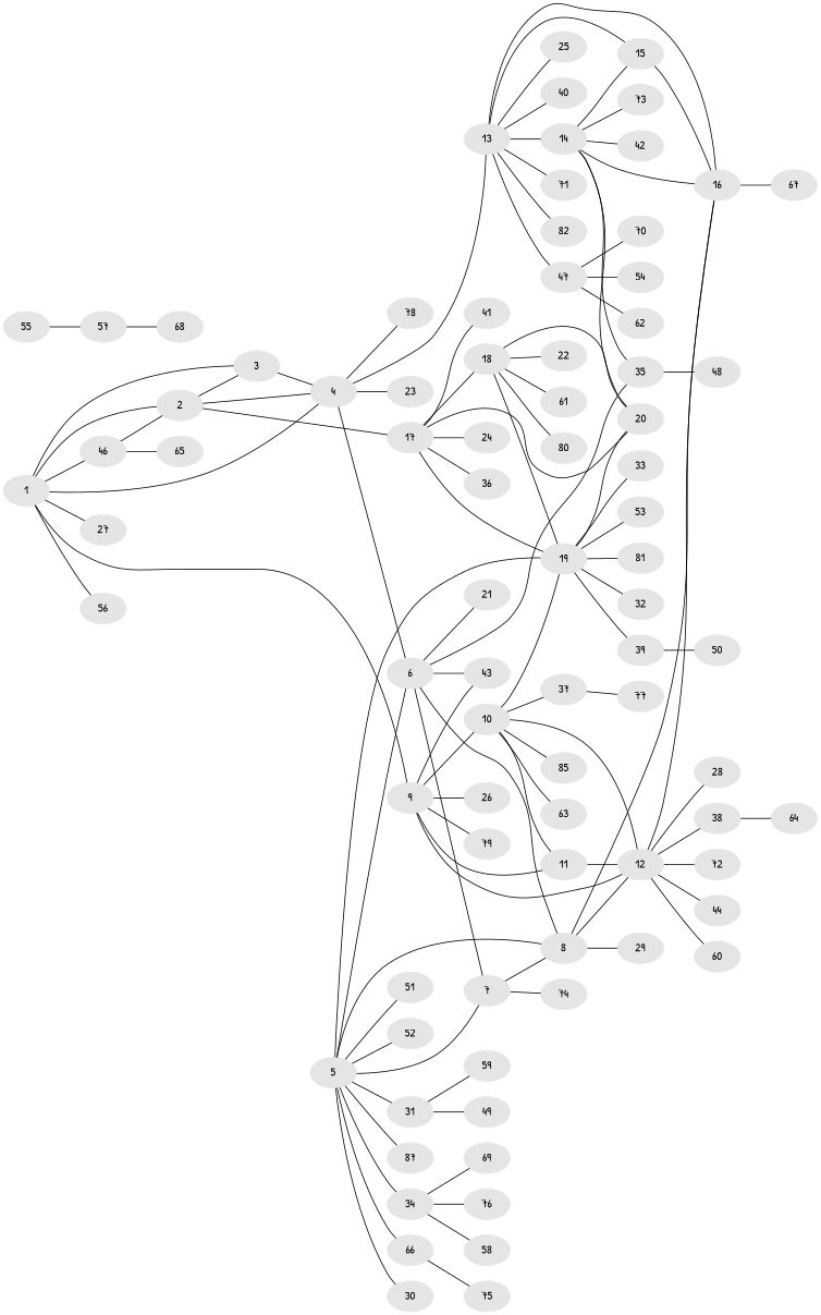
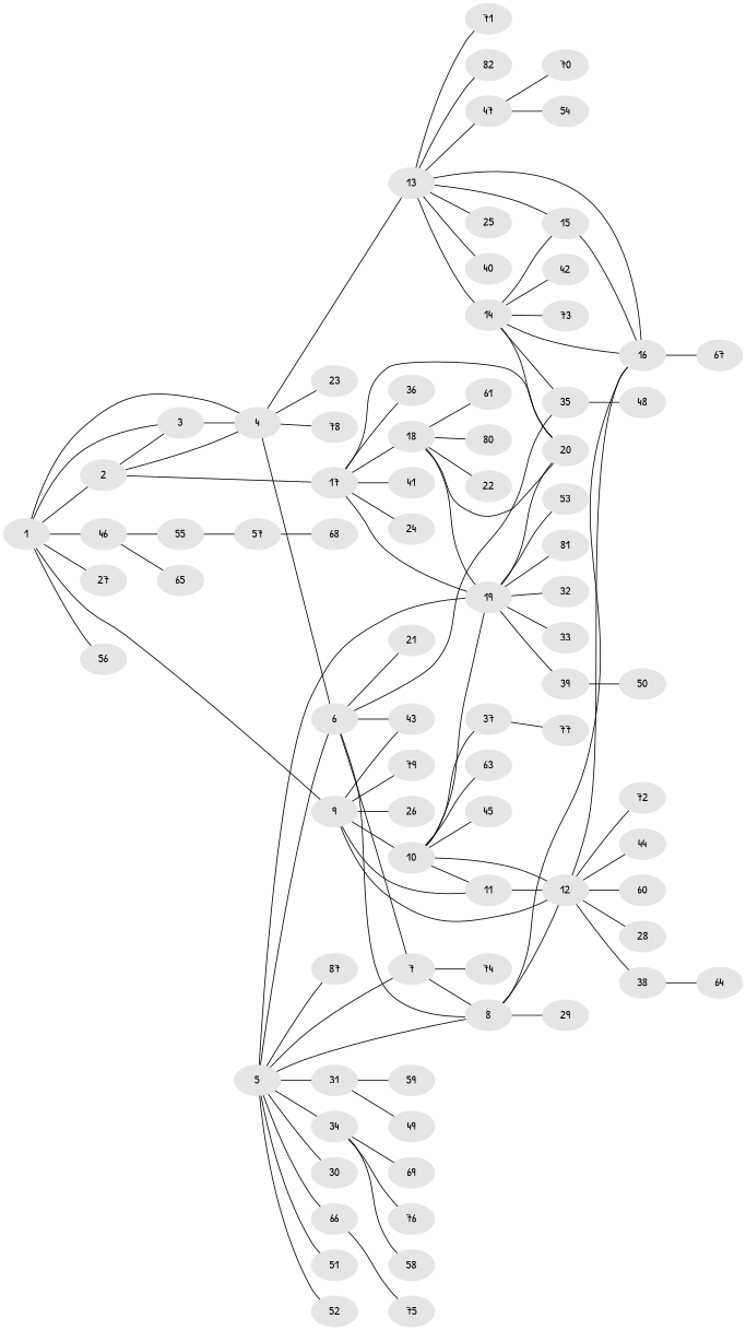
  graph {
    fontname="Patrick Hand"
    rankdir=LR
    node [color=gray90 fontname="Patrick Hand" style=filled]
    edge [fontname="Patrick Hand"]
    1
    2
    3
    4
    9
    27
    46
    56
    17
    6
    13
    23
    78
    43
    12
    10
    11
    26
    79
    55
    65
    19
    20
    18
    24
    36
    41
    7
    8
    21
    35
    16
    14
    15
    25
    40
    47
    71
    82
    5
    30
    31
    34
    51
    52
    66
    n47 [label=87]
    74
    29
    32
    33
    39
    53
    81
    49
    59
    58
    69
    76
    75
    48
    28
    38
    44
    60
    72
    67
    37
-   45 [label=85]
+   45
    63
    77
    64
    42
    73
    54
-   62
    70
    22
    61
    80
    50
    57
    68
    1 -- 2
    1 -- 3
    1 -- 4
    1 -- 9
    1 -- 27
    1 -- 46
    1 -- 56
    2 -- 3
    2 -- 4
    2 -- 17
    3 -- 4
    4 -- 6
    4 -- 13
    4 -- 23
    4 -- 78
    9 -- 43
    9 -- 12
    9 -- 10
    9 -- 11
    9 -- 26
    9 -- 79
-   46 -- 2
+   46 -- 55
    46 -- 65
    17 -- 19
    17 -- 20
    17 -- 18
    17 -- 24
    17 -- 36
    17 -- 41
    6 -- 43
    6 -- 7
    6 -- 8
    6 -- 21
    6 -- 35
    13 -- 16
    13 -- 14
    13 -- 15
    13 -- 25
    13 -- 40
    13 -- 47
    13 -- 71
    13 -- 82
    12 -- 16
    12 -- 28
    12 -- 38
    12 -- 44
    12 -- 60
    12 -- 72
    10 -- 12
    10 -- 11
    10 -- 19
    10 -- 37
    10 -- 45
    10 -- 63
    11 -- 12
    55 -- 57
    19 -- 20
    19 -- 32
    19 -- 33
    19 -- 39
    19 -- 53
    19 -- 81
    18 -- 19
    18 -- 20
    18 -- 22
    18 -- 61
    18 -- 80
    7 -- 8
    7 -- 74
    8 -- 12
    8 -- 16
    8 -- 29
    35 -- 48
    16 -- 67
    14 -- 20
    14 -- 35
    14 -- 16
    14 -- 15
    14 -- 42
    14 -- 73
    15 -- 16
    47 -- 54
-   47 -- 62
    47 -- 70
    5 -- 6
    5 -- 19
    5 -- 7
    5 -- 8
    5 -- 30
    5 -- 31
    5 -- 34
    5 -- 51
    5 -- 52
    5 -- 66
    5 -- n47
    31 -- 49
    31 -- 59
    34 -- 58
    34 -- 69
    34 -- 76
    66 -- 75
    39 -- 50
    38 -- 64
    37 -- 77
    57 -- 68
  }
